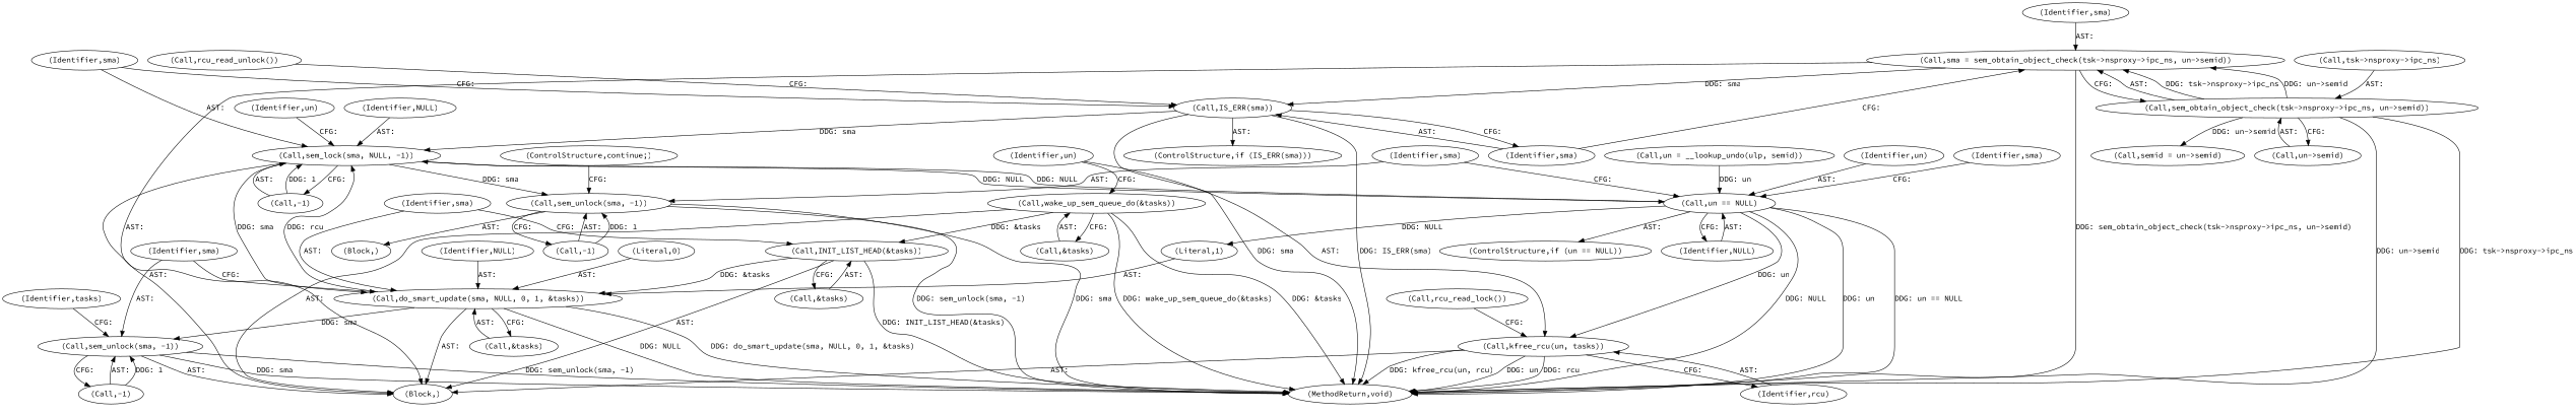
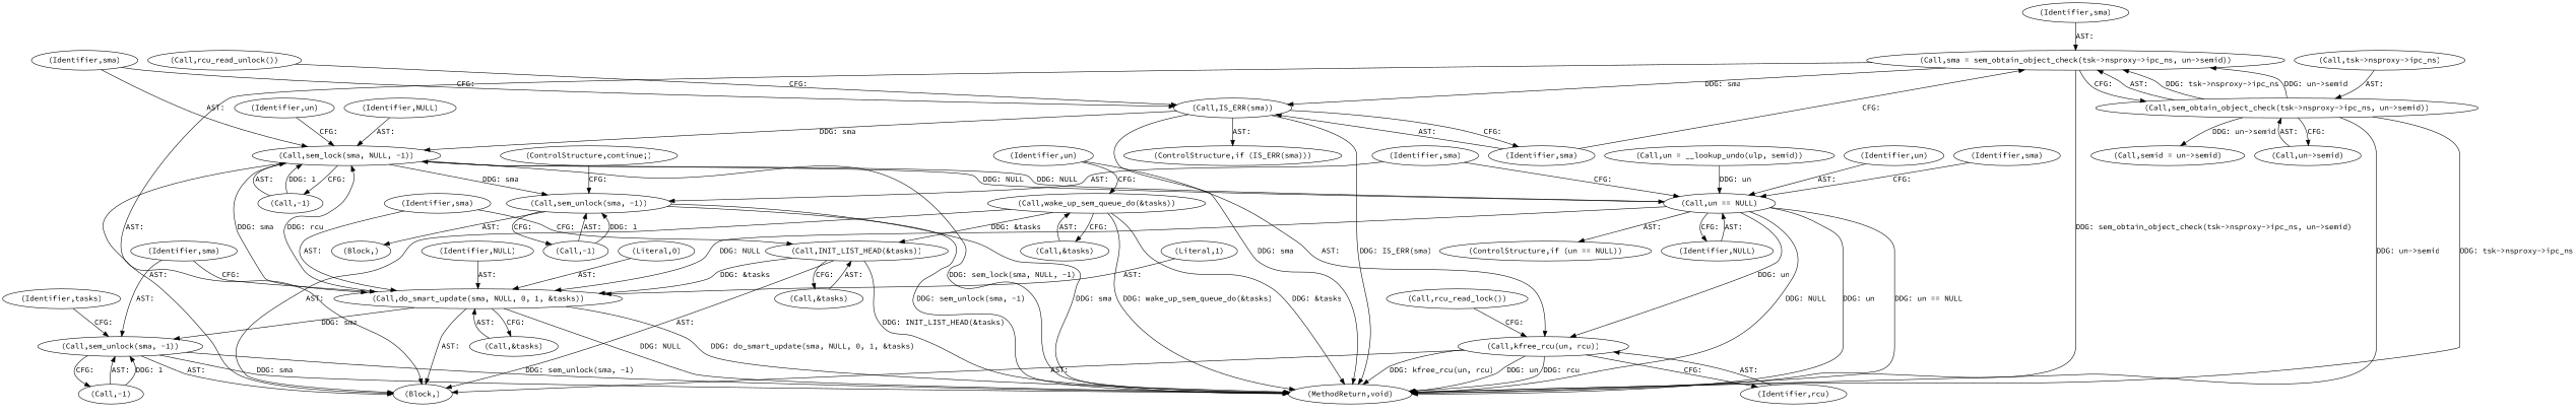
  digraph {
    fontname="Source Code Pro"
    node [fontname="Source Code Pro"]
    edge [fontname="Source Code Pro"]
    n1 [label="(Call,sma = sem_obtain_object_check(tsk->nsproxy->ipc_ns, un->semid))"]
    n2 [label="(Call,sem_obtain_object_check(tsk->nsproxy->ipc_ns, un->semid))"]
    n3 [label="(Call,IS_ERR(sma))"]
    n4 [label="(Block,)"]
    n5 [label="(MethodReturn,void)"]
    n6 [label="(Call,semid = un->semid)"]
    n7 [label="(Call,un->semid)"]
    n8 [label="(Call,sem_lock(sma, NULL, -1))"]
    n9 [label="(ControlStructure,if (IS_ERR(sma)))"]
    n10 [label="(Identifier,sma)"]
    n11 [label="(Call,un == NULL)"]
    n12 [label="(Call,do_smart_update(sma, NULL, 0, 1, &tasks))"]
    n13 [label="(Call,sem_unlock(sma, -1))"]
    n14 [label="(Call,-1)"]
-   n15 [label="(Call,kfree_rcu(un, tasks))"]
+   n15 [label="(Call,kfree_rcu(un, rcu))"]
    n16 [label="(Identifier,NULL)"]
    n17 [label="(ControlStructure,if (un == NULL))"]
    n18 [label="(Call,sem_unlock(sma, -1))"]
    n19 [label="(Call,&tasks)"]
    n20 [label="(Block,)"]
    n21 [label="(Call,-1)"]
    n22 [label="(Identifier,rcu)"]
    n23 [label="(Call,-1)"]
    n24 [label="(Call,wake_up_sem_queue_do(&tasks))"]
    n25 [label="(Call,INIT_LIST_HEAD(&tasks))"]
    n26 [label="(Call,&tasks)"]
    n27 [label="(Call,&tasks)"]
    n28 [label="(Identifier,sma)"]
    n29 [label="(Identifier,sma)"]
    n30 [label="(Call,rcu_read_lock())"]
    n31 [label="(Call,un = __lookup_undo(ulp, semid))"]
    n32 [label="(Identifier,un)"]
    n33 [label="(Identifier,NULL)"]
    n34 [label="(Call,rcu_read_unlock())"]
    n35 [label="(Identifier,sma)"]
    n36 [label="(Identifier,un)"]
    n37 [label="(Identifier,sma)"]
    n38 [label="(Identifier,NULL)"]
    n39 [label="(Call,tsk->nsproxy->ipc_ns)"]
    n40 [label="(Identifier,un)"]
    n41 [label="(Identifier,sma)"]
    n42 [label="(Identifier,tasks)"]
    n43 [label="(Literal,1)"]
    n44 [label="(Identifier,sma)"]
    n45 [label="(ControlStructure,continue;)"]
    n46 [label="(Literal,0)"]
    n1 -> n2 [label="CFG: "]
    n1 -> n3 [label="DDG: sma"]
    n1 -> n4 [label="AST: "]
    n1 -> n5 [label="DDG: sem_obtain_object_check(tsk->nsproxy->ipc_ns, un->semid)"]
    n2 -> n1 [label="AST: "]
    n2 -> n1 [label="DDG: tsk->nsproxy->ipc_ns"]
    n2 -> n1 [label="DDG: un->semid"]
    n2 -> n5 [label="DDG: un->semid"]
    n2 -> n5 [label="DDG: tsk->nsproxy->ipc_ns"]
    n2 -> n6 [label="DDG: un->semid"]
    n2 -> n7 [label="CFG: "]
    n3 -> n5 [label="DDG: sma"]
    n3 -> n5 [label="DDG: IS_ERR(sma)"]
    n3 -> n8 [label="DDG: sma"]
    n3 -> n9 [label="AST: "]
    n3 -> n10 [label="CFG: "]
    n7 -> n2 [label="AST: "]
    n8 -> n4 [label="AST: "]
+   n8 -> n5 [label="DDG: sem_lock(sma, NULL, -1)"]
    n8 -> n11 [label="DDG: NULL"]
    n8 -> n12 [label="DDG: sma"]
    n8 -> n13 [label="DDG: sma"]
    n8 -> n14 [label="CFG: "]
    n10 -> n1 [label="CFG: "]
    n10 -> n3 [label="AST: "]
    n11 -> n5 [label="DDG: un"]
    n11 -> n5 [label="DDG: un == NULL"]
    n11 -> n5 [label="DDG: NULL"]
    n11 -> n8 [label="DDG: NULL"]
-   n11 -> n43 [label="DDG: NULL"]
+   n11 -> n12 [label="DDG: NULL"]
    n11 -> n15 [label="DDG: un"]
    n11 -> n16 [label="CFG: "]
    n11 -> n17 [label="AST: "]
    n12 -> n4 [label="AST: "]
    n12 -> n5 [label="DDG: NULL"]
    n12 -> n5 [label="DDG: do_smart_update(sma, NULL, 0, 1, &tasks)"]
    n12 -> n8 [label="DDG: rcu"]
    n12 -> n18 [label="DDG: sma"]
    n12 -> n19 [label="CFG: "]
    n13 -> n5 [label="DDG: sma"]
    n13 -> n5 [label="DDG: sem_unlock(sma, -1)"]
    n13 -> n20 [label="AST: "]
    n13 -> n21 [label="CFG: "]
    n14 -> n8 [label="AST: "]
    n14 -> n8 [label="DDG: 1"]
    n15 -> n4 [label="AST: "]
    n15 -> n5 [label="DDG: kfree_rcu(un, rcu)"]
    n15 -> n5 [label="DDG: un"]
    n15 -> n5 [label="DDG: rcu"]
    n15 -> n22 [label="CFG: "]
    n16 -> n11 [label="AST: "]
    n18 -> n4 [label="AST: "]
    n18 -> n5 [label="DDG: sma"]
    n18 -> n5 [label="DDG: sem_unlock(sma, -1)"]
    n18 -> n23 [label="CFG: "]
    n19 -> n12 [label="AST: "]
    n21 -> n13 [label="AST: "]
    n21 -> n13 [label="DDG: 1"]
    n22 -> n15 [label="AST: "]
    n23 -> n18 [label="AST: "]
    n23 -> n18 [label="DDG: 1"]
    n24 -> n4 [label="AST: "]
    n24 -> n5 [label="DDG: wake_up_sem_queue_do(&tasks)"]
    n24 -> n5 [label="DDG: &tasks"]
    n24 -> n25 [label="DDG: &tasks"]
    n24 -> n26 [label="CFG: "]
    n25 -> n4 [label="AST: "]
    n25 -> n5 [label="DDG: INIT_LIST_HEAD(&tasks)"]
    n25 -> n12 [label="DDG: &tasks"]
    n25 -> n27 [label="CFG: "]
    n26 -> n24 [label="AST: "]
    n27 -> n25 [label="AST: "]
    n28 -> n1 [label="AST: "]
    n29 -> n3 [label="CFG: "]
    n29 -> n8 [label="AST: "]
    n30 -> n15 [label="CFG: "]
    n31 -> n11 [label="DDG: un"]
    n32 -> n8 [label="CFG: "]
    n33 -> n8 [label="AST: "]
    n34 -> n3 [label="CFG: "]
    n35 -> n11 [label="CFG: "]
    n35 -> n13 [label="AST: "]
    n36 -> n11 [label="AST: "]
    n37 -> n11 [label="CFG: "]
    n38 -> n12 [label="AST: "]
    n39 -> n2 [label="AST: "]
    n40 -> n15 [label="AST: "]
    n40 -> n24 [label="CFG: "]
    n41 -> n12 [label="CFG: "]
    n41 -> n18 [label="AST: "]
    n42 -> n18 [label="CFG: "]
    n43 -> n12 [label="AST: "]
    n44 -> n12 [label="AST: "]
    n44 -> n25 [label="CFG: "]
    n45 -> n13 [label="CFG: "]
    n46 -> n12 [label="AST: "]
  }
